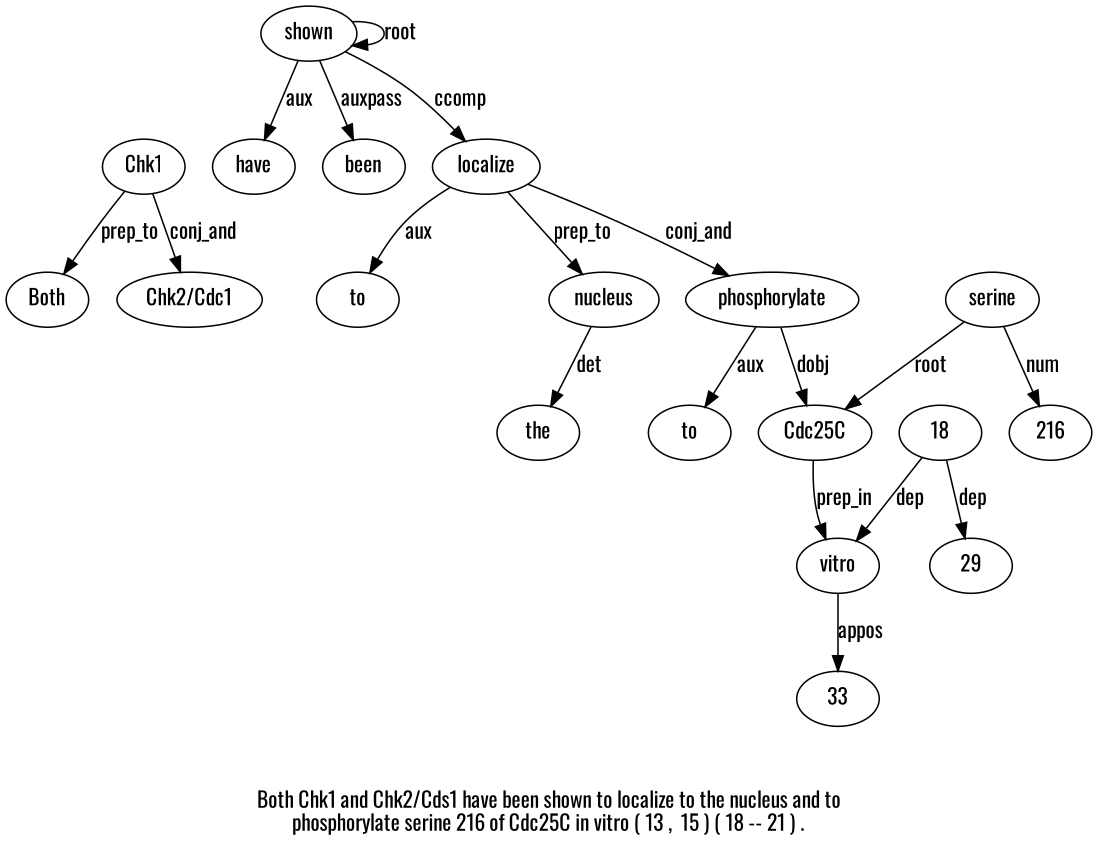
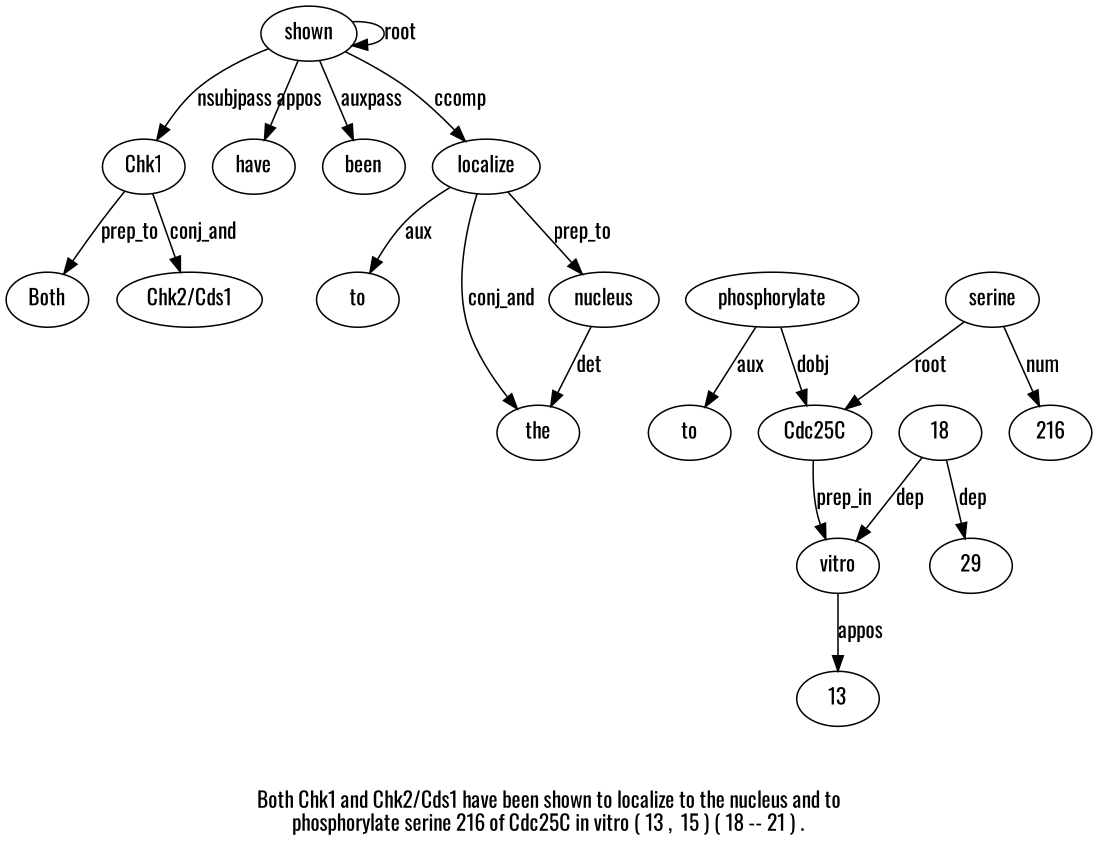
  digraph {
    fontname=Oswald
    label="Both Chk1 and Chk2/Cds1 have been shown to localize to the nucleus and to\nphosphorylate serine 216 of Cdc25C in vitro ( 13 ,  15 ) ( 18 -- 21 ) ."
    node [fillcolor=white fontname=Oswald style=filled]
    edge [fontname=Oswald]
    n1 [label=Chk1]
    n2 [label=Both]
-   n3 [label="Chk2/Cdc1"]
+   n3 [label="Chk2/Cds1"]
    n4 [label=shown]
    n5 [label=have]
    n6 [label=been]
    n7 [label=localize]
    n8 [label=to]
    n9 [label=nucleus]
    n10 [label=phosphorylate]
    n11 [label=the]
    n12 [label=to]
    n13 [label=Cdc25C]
    n14 [label=serine]
    n15 [label=216]
    n16 [label=vitro]
-   n17 [label=33]
+   n17 [label=13]
    n18 [label=18]
    n19 [label=29]
    n1 -> n2 [label=prep_to]
    n1 -> n3 [label=conj_and]
+   n4 -> n1 [label=nsubjpass]
    n4 -> n4 [label=root]
-   n4 -> n5 [label=aux]
+   n4 -> n5 [label=appos]
    n4 -> n6 [label=auxpass]
    n4 -> n7 [label=ccomp]
    n7 -> n8 [label=aux]
    n7 -> n9 [label=prep_to]
-   n7 -> n10 [label=conj_and]
+   n7 -> n11 [label=conj_and]
    n9 -> n11 [label=det]
    n10 -> n12 [label=aux]
    n10 -> n13 [label=dobj]
    n13 -> n16 [label=prep_in]
    n14 -> n13 [label=root]
    n14 -> n15 [label=num]
    n16 -> n17 [label=appos]
    n18 -> n16 [label=dep]
    n18 -> n19 [label=dep]
  }
